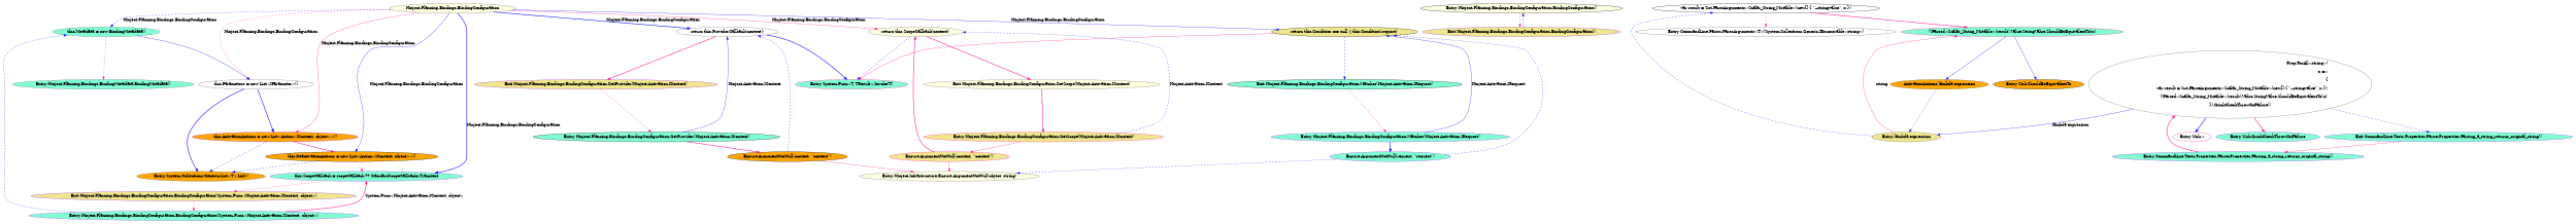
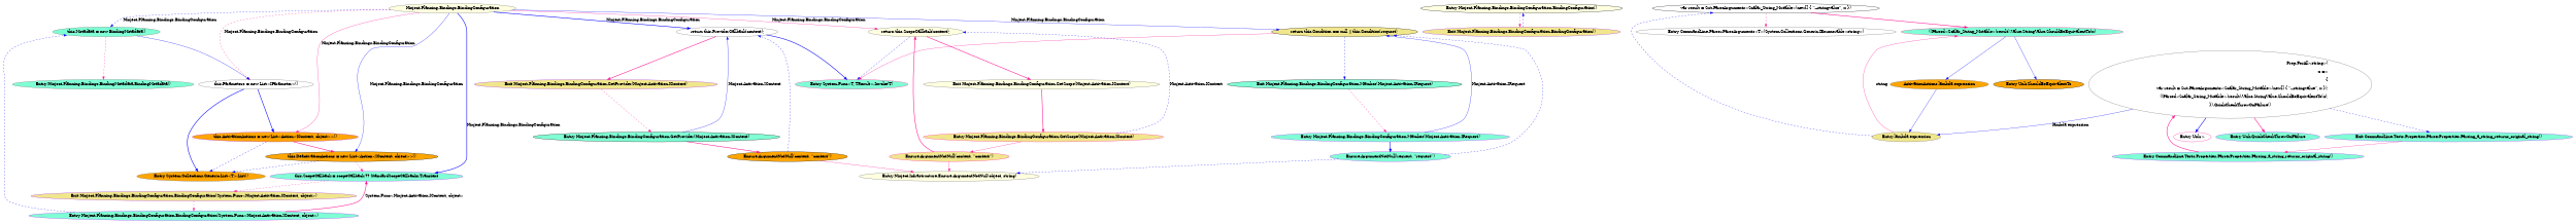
  digraph {
    node [color=gray40 fillcolor=aquamarine style=filled cluster="Ninject.Planning.Bindings.BindingConfiguration.BindingConfiguration(System.Func<Ninject.Activation.IContext, object>)"]
    edge [color=blue style=dashed]
    n1 [fillcolor=lightyellow label="Ninject.Planning.Bindings.BindingConfiguration" cluster=""]
    n2 [label="this.Metadata = new BindingMetadata()" span="45-45"]
    n3 [color=purple label="this.ScopeCallback = scopeCallback ?? StandardScopeCallbacks.Transient" span="49-49"]
    n4 [fillcolor=white label="this.Parameters = new List<IParameter>()" span="46-46"]
    n5 [color=purple fillcolor=orange label="this.ActivationActions = new List<Action<IContext, object>>()" span="47-47"]
    n6 [color=black fillcolor=orange label="this.DeactivationActions = new List<Action<IContext, object>>()" span="48-48"]
    n7 [cluster="Ninject.Planning.Bindings.BindingConfiguration.GetProvider(Ninject.Activation.IContext)" fillcolor=white label="return this.ProviderCallback(context);" span="113-113"]
    n8 [cluster="Ninject.Planning.Bindings.BindingConfiguration.GetScope(Ninject.Activation.IContext)" fillcolor=lightyellow label="return this.ScopeCallback(context);" span="124-124"]
    n9 [cluster="Ninject.Planning.Bindings.BindingConfiguration.Matches(Ninject.Activation.IRequest)" color=black fillcolor=khaki label="return this.Condition == null || this.Condition(request);" span="135-135"]
    n10 [cluster="Ninject.Planning.Bindings.BindingMetadata.BindingMetadata()" label="Entry Ninject.Planning.Bindings.BindingMetadata.BindingMetadata()" span="21-21"]
    n11 [color=purple fillcolor=khaki label="Exit Ninject.Planning.Bindings.BindingConfiguration.BindingConfiguration(System.Func<Ninject.Activation.IContext, object>)" span="43-43"]
    n12 [cluster="System.Collections.Generic.List<T>.List()" fillcolor=orange label="Entry System.Collections.Generic.List<T>.List()" span="0-0"]
    n13 [cluster="Ninject.Planning.Bindings.BindingConfiguration.GetProvider(Ninject.Activation.IContext)" color=purple fillcolor=khaki label="Exit Ninject.Planning.Bindings.BindingConfiguration.GetProvider(Ninject.Activation.IContext)" span="110-110"]
    n14 [cluster="System.Func<T, TResult>.Invoke(T)" color=deeppink label="Entry System.Func<T, TResult>.Invoke(T)" span="0-0"]
    n15 [cluster="Ninject.Planning.Bindings.BindingConfiguration.GetScope(Ninject.Activation.IContext)" fillcolor=lightyellow label="Exit Ninject.Planning.Bindings.BindingConfiguration.GetScope(Ninject.Activation.IContext)" span="121-121"]
    n16 [cluster="Ninject.Planning.Bindings.BindingConfiguration.Matches(Ninject.Activation.IRequest)" color=black label="Exit Ninject.Planning.Bindings.BindingConfiguration.Matches(Ninject.Activation.IRequest)" span="132-132"]
    n17 [cluster="Ninject.Planning.Bindings.BindingConfiguration.BindingConfiguration()" color=black fillcolor=lightyellow label="Entry Ninject.Planning.Bindings.BindingConfiguration.BindingConfiguration()" span="37-37"]
    n18 [cluster="Ninject.Planning.Bindings.BindingConfiguration.BindingConfiguration()" color=purple fillcolor=khaki label="Exit Ninject.Planning.Bindings.BindingConfiguration.BindingConfiguration()" span="37-37"]
    n19 [color=purple label="Entry Ninject.Planning.Bindings.BindingConfiguration.BindingConfiguration(System.Func<Ninject.Activation.IContext, object>)" span="43-43"]
    n20 [cluster="Ninject.Planning.Bindings.BindingConfiguration.GetProvider(Ninject.Activation.IContext)" color=black label="Entry Ninject.Planning.Bindings.BindingConfiguration.GetProvider(Ninject.Activation.IContext)" span="110-110"]
    n21 [cluster="Ninject.Planning.Bindings.BindingConfiguration.GetProvider(Ninject.Activation.IContext)" color=black fillcolor=orange label="Ensure.ArgumentNotNull(context, ''context'')" span="112-112"]
    n22 [cluster="Ninject.Infrastructure.Ensure.ArgumentNotNull(object, string)" fillcolor=lightyellow label="Entry Ninject.Infrastructure.Ensure.ArgumentNotNull(object, string)" span="17-17"]
    n23 [cluster="Ninject.Planning.Bindings.BindingConfiguration.GetScope(Ninject.Activation.IContext)" color=deeppink fillcolor=khaki label="Entry Ninject.Planning.Bindings.BindingConfiguration.GetScope(Ninject.Activation.IContext)" span="121-121"]
    n24 [cluster="Ninject.Planning.Bindings.BindingConfiguration.GetScope(Ninject.Activation.IContext)" color=deeppink fillcolor=khaki label="Ensure.ArgumentNotNull(context, ''context'')" span="123-123"]
    n25 [cluster="Ninject.Planning.Bindings.BindingConfiguration.Matches(Ninject.Activation.IRequest)" color=purple label="Entry Ninject.Planning.Bindings.BindingConfiguration.Matches(Ninject.Activation.IRequest)" span="132-132"]
    n26 [cluster="Ninject.Planning.Bindings.BindingConfiguration.Matches(Ninject.Activation.IRequest)" color=purple label="Ensure.ArgumentNotNull(request, ''request'')" span="134-134"]
    n27 [cluster="CommandLine.Parser.ParseArguments<T>(System.Collections.Generic.IEnumerable<string>)" file="ParserProperties.cs" fillcolor=white label="Entry CommandLine.Parser.ParseArguments<T>(System.Collections.Generic.IEnumerable<string>)" span="85-85"]
    n28 [cluster="lambda expression" file="ParserProperties.cs" fillcolor=khaki label="Entry lambda expression" span="20-24"]
    n29 [cluster="lambda expression" color=black community=0 file="ParserProperties.cs" fillcolor=white label="var result = Sut.ParseArguments<Scalar_String_Mutable>(new[] { ''--stringvalue'', x })" span="22-22"]
    n30 [cluster="lambda expression" color=deeppink community=0 file="ParserProperties.cs" label="((Parsed<Scalar_String_Mutable>)result).Value.StringValue.ShouldBeEquivalentTo(x)" span="23-23"]
    n31 [cluster="lambda expression" file="ParserProperties.cs" fillcolor=orange label="ActivationActions lambda expression" span="20-24"]
    n32 [cluster="Unk.ShouldBeEquivalentTo" color=black file="ParserProperties.cs" fillcolor=orange label="Entry Unk.ShouldBeEquivalentTo"]
    n33 [cluster="Unk.>" color=deeppink file="ParserProperties.cs" fillcolor=white label="Entry Unk.>"]
    n34 [cluster="Unk.QuickCheckThrowOnFailure" color=purple file="ParserProperties.cs" label="Entry Unk.QuickCheckThrowOnFailure"]
    n35 [cluster="CommandLine.Tests.Properties.ParserProperties.Parsing_a_string_returns_original_string()" color=purple file="ParserProperties.cs" label="Entry CommandLine.Tests.Properties.ParserProperties.Parsing_a_string_returns_original_string()" span="17-17"]
    n36 [cluster="CommandLine.Tests.Properties.ParserProperties.Parsing_a_string_returns_original_string()" community=1 file="ParserProperties.cs" fillcolor=white label="Prop.ForAll<string>(\r\n                x =>\r\n                {\r\n                    var result = Sut.ParseArguments<Scalar_String_Mutable>(new[] { ''--stringvalue'', x });\r\n                    ((Parsed<Scalar_String_Mutable>)result).Value.StringValue.ShouldBeEquivalentTo(x);\r\n                }).QuickCheckThrowOnFailure()" span="19-24"]
    n37 [cluster="CommandLine.Tests.Properties.ParserProperties.Parsing_a_string_returns_original_string()" color=purple file="ParserProperties.cs" label="Exit CommandLine.Tests.Properties.ParserProperties.Parsing_a_string_returns_original_string()" span="17-17"]
    n1 -> n2 [label="Ninject.Planning.Bindings.BindingConfiguration"]
    n1 -> n3 [label="Ninject.Planning.Bindings.BindingConfiguration" style=bold]
    n1 -> n4 [color=deeppink label="Ninject.Planning.Bindings.BindingConfiguration"]
    n1 -> n5 [color=deeppink label="Ninject.Planning.Bindings.BindingConfiguration" style=solid]
    n1 -> n6 [label="Ninject.Planning.Bindings.BindingConfiguration" style=solid]
    n1 -> n7 [label="Ninject.Planning.Bindings.BindingConfiguration" style=bold]
    n1 -> n8 [color=deeppink label="Ninject.Planning.Bindings.BindingConfiguration" style=solid]
    n1 -> n9 [label="Ninject.Planning.Bindings.BindingConfiguration" style=solid]
    n2 -> n4 [style=solid]
    n2 -> n10 [color=deeppink]
    n3 -> n11 [color=deeppink]
    n4 -> n5 [style=bold]
    n4 -> n12 [style=bold]
    n5 -> n6 [color=deeppink style=bold]
    n5 -> n12
    n6 -> n3 [color=deeppink]
    n6 -> n12
    n7 -> n13 [color=deeppink style=bold]
    n7 -> n14 [style=bold]
    n8 -> n14
    n8 -> n15 [color=deeppink style=bold]
    n9 -> n14 [color=deeppink style=solid]
    n9 -> n16
    n11 -> n19 [color=deeppink]
    n13 -> n20 [color=deeppink]
    n15 -> n23 [color=deeppink style=bold]
    n16 -> n25 [color=deeppink]
    n17 -> n18 [color=deeppink]
    n18 -> n17
    n19 -> n2
    n19 -> n3 [color=deeppink label="System.Func<Ninject.Activation.IContext, object>" style=bold]
    n20 -> n7 [label="Ninject.Activation.IContext" style=solid]
    n20 -> n21 [color=deeppink style=bold]
    n21 -> n7
    n21 -> n22 [color=deeppink style=solid]
    n23 -> n8 [label="Ninject.Activation.IContext"]
    n23 -> n24 [color=deeppink style=solid]
    n24 -> n8 [color=deeppink style=bold]
    n24 -> n22 [color=deeppink style=solid]
    n25 -> n9 [label="Ninject.Activation.IRequest" style=solid]
    n25 -> n26 [style=bold]
    n26 -> n9
    n26 -> n22
    n28 -> n29
    n28 -> n30 [color=deeppink label=string style=solid]
    n29 -> n27 [color=deeppink]
    n29 -> n30 [color=deeppink style=bold]
    n30 -> n31 [style=solid]
    n30 -> n32 [style=solid]
-   n31 -> n28
+   n31 -> n28 [style=solid]
    n35 -> n36 [color=deeppink style=bold]
    n36 -> n28 [label="lambda expression" style=solid]
    n36 -> n33 [style=bold]
    n36 -> n34 [color=deeppink style=bold]
    n36 -> n37
    n37 -> n35 [color=deeppink style=solid]
  }
